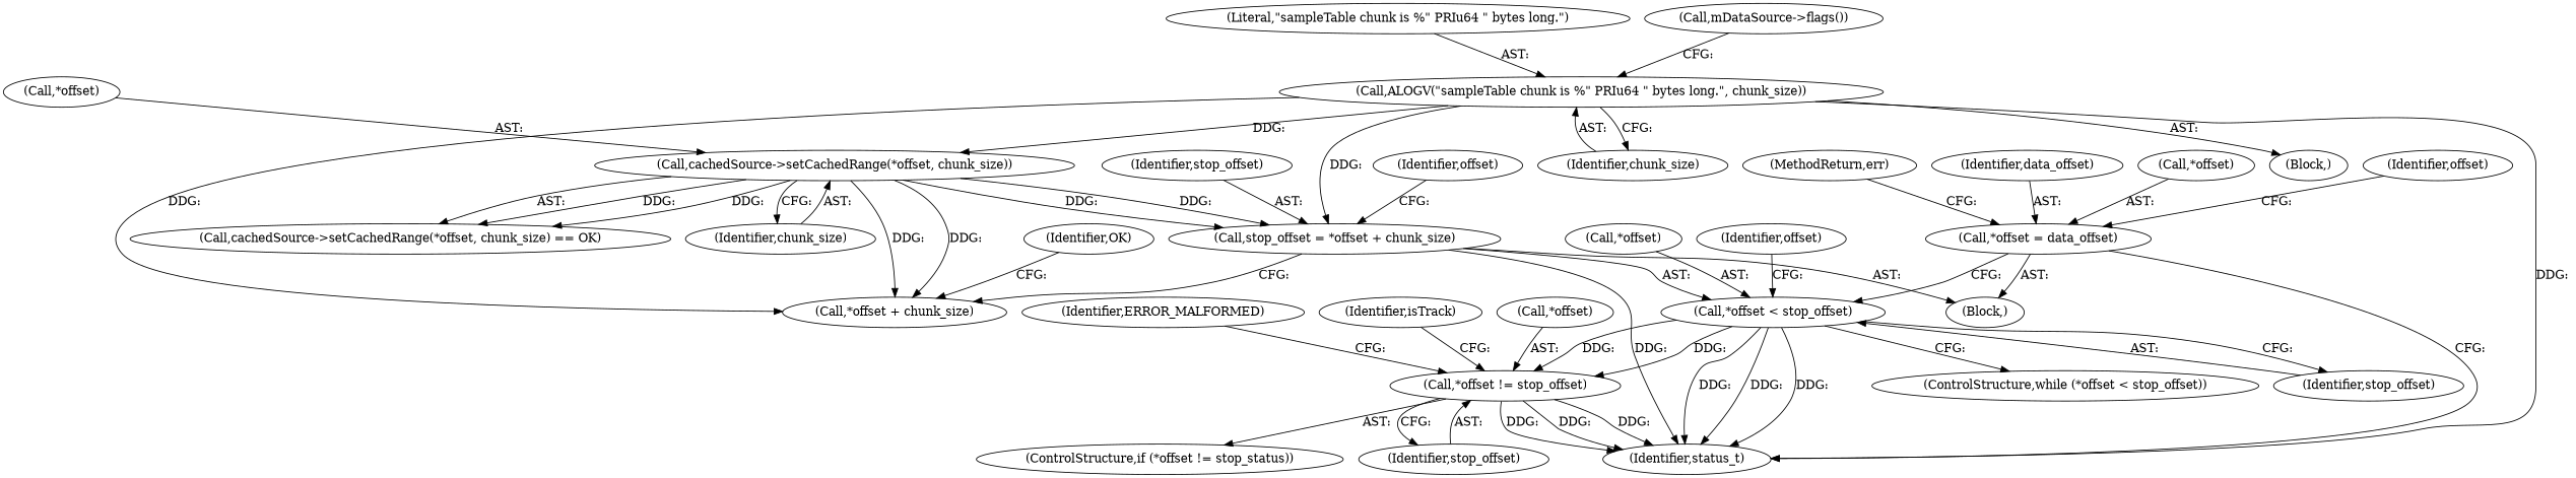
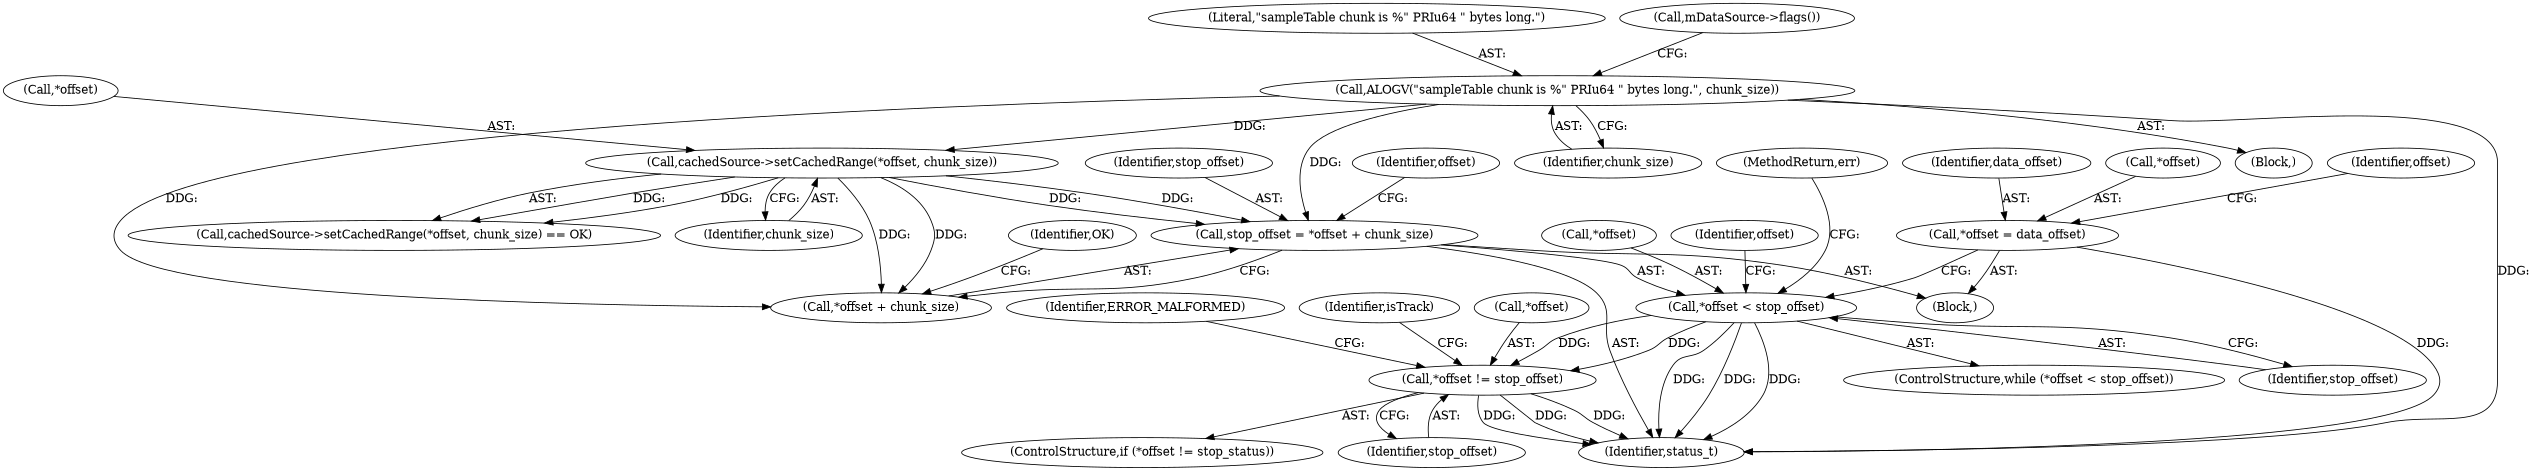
  digraph {
    n1 [label="(Call,*offset < stop_offset)"]
    n2 [label="(Call,*offset != stop_offset)"]
    n3 [label="(Identifier,status_t)"]
    n4 [label="(ControlStructure,while (*offset < stop_offset))"]
    n5 [label="(Identifier,stop_offset)"]
    n6 [label="(ControlStructure,if (*offset != stop_status))"]
    n7 [label="(Identifier,stop_offset)"]
    n8 [label="(Call,*offset = data_offset)"]
    n9 [label="(Block,)"]
    n10 [label="(Identifier,data_offset)"]
    n11 [label="(Call,stop_offset = *offset + chunk_size)"]
    n12 [label="(Call,*offset + chunk_size)"]
    n13 [label="(Call,cachedSource->setCachedRange(*offset, chunk_size))"]
    n14 [label="(Call,cachedSource->setCachedRange(*offset, chunk_size) == OK)"]
    n15 [label="(Identifier,chunk_size)"]
    n16 [label="(Call,ALOGV(\"sampleTable chunk is %\" PRIu64 \" bytes long.\", chunk_size))"]
    n17 [label="(Identifier,chunk_size)"]
    n18 [label="(Block,)"]
    n19 [label="(MethodReturn,err)"]
    n20 [label="(Identifier,ERROR_MALFORMED)"]
    n21 [label="(Identifier,isTrack)"]
    n22 [label="(Identifier,offset)"]
    n23 [label="(Identifier,stop_offset)"]
    n24 [label="(Identifier,offset)"]
    n25 [label="(Call,*offset)"]
    n26 [label="(Literal,\"sampleTable chunk is %\" PRIu64 \" bytes long.\")"]
    n27 [label="(Call,*offset)"]
    n28 [label="(Call,*offset)"]
    n29 [label="(Call,*offset)"]
    n30 [label="(Call,mDataSource->flags())"]
    n31 [label="(Identifier,offset)"]
    n32 [label="(Identifier,OK)"]
    n1 -> n2 [label="DDG: "]
    n1 -> n2 [label="DDG: "]
    n1 -> n3 [label="DDG: "]
    n1 -> n3 [label="DDG: "]
    n1 -> n3 [label="DDG: "]
-   n1 -> n4 [label="CFG: "]
+   n1 -> n4 [label="AST: "]
    n1 -> n5 [label="CFG: "]
    n2 -> n3 [label="DDG: "]
    n2 -> n3 [label="DDG: "]
    n2 -> n3 [label="DDG: "]
    n2 -> n6 [label="AST: "]
    n2 -> n7 [label="CFG: "]
    n5 -> n1 [label="AST: "]
    n7 -> n2 [label="AST: "]
    n8 -> n1 [label="CFG: "]
-   n8 -> n3 [label="CFG: "]
+   n8 -> n3 [label="DDG: "]
    n8 -> n9 [label="AST: "]
    n10 -> n8 [label="AST: "]
    n11 -> n1 [label="AST: "]
-   n11 -> n3 [label="DDG: "]
+   n11 -> n3 [label="AST: "]
    n11 -> n9 [label="AST: "]
    n11 -> n12 [label="CFG: "]
+   n12 -> n11 [label="AST: "]
    n13 -> n11 [label="DDG: "]
    n13 -> n11 [label="DDG: "]
    n13 -> n12 [label="DDG: "]
    n13 -> n12 [label="DDG: "]
    n13 -> n14 [label="AST: "]
    n13 -> n14 [label="DDG: "]
    n13 -> n14 [label="DDG: "]
    n13 -> n15 [label="CFG: "]
    n15 -> n13 [label="AST: "]
    n16 -> n3 [label="DDG: "]
    n16 -> n11 [label="DDG: "]
    n16 -> n12 [label="DDG: "]
    n16 -> n13 [label="DDG: "]
    n16 -> n17 [label="CFG: "]
    n16 -> n18 [label="AST: "]
    n17 -> n16 [label="AST: "]
-   n19 -> n8 [label="CFG: "]
+   n19 -> n1 [label="CFG: "]
    n20 -> n2 [label="CFG: "]
    n21 -> n2 [label="CFG: "]
    n22 -> n1 [label="CFG: "]
    n23 -> n11 [label="AST: "]
    n24 -> n11 [label="CFG: "]
    n25 -> n2 [label="AST: "]
    n26 -> n16 [label="AST: "]
    n27 -> n1 [label="AST: "]
    n28 -> n13 [label="AST: "]
    n29 -> n8 [label="AST: "]
    n30 -> n16 [label="CFG: "]
    n31 -> n8 [label="CFG: "]
    n32 -> n12 [label="CFG: "]
  }
